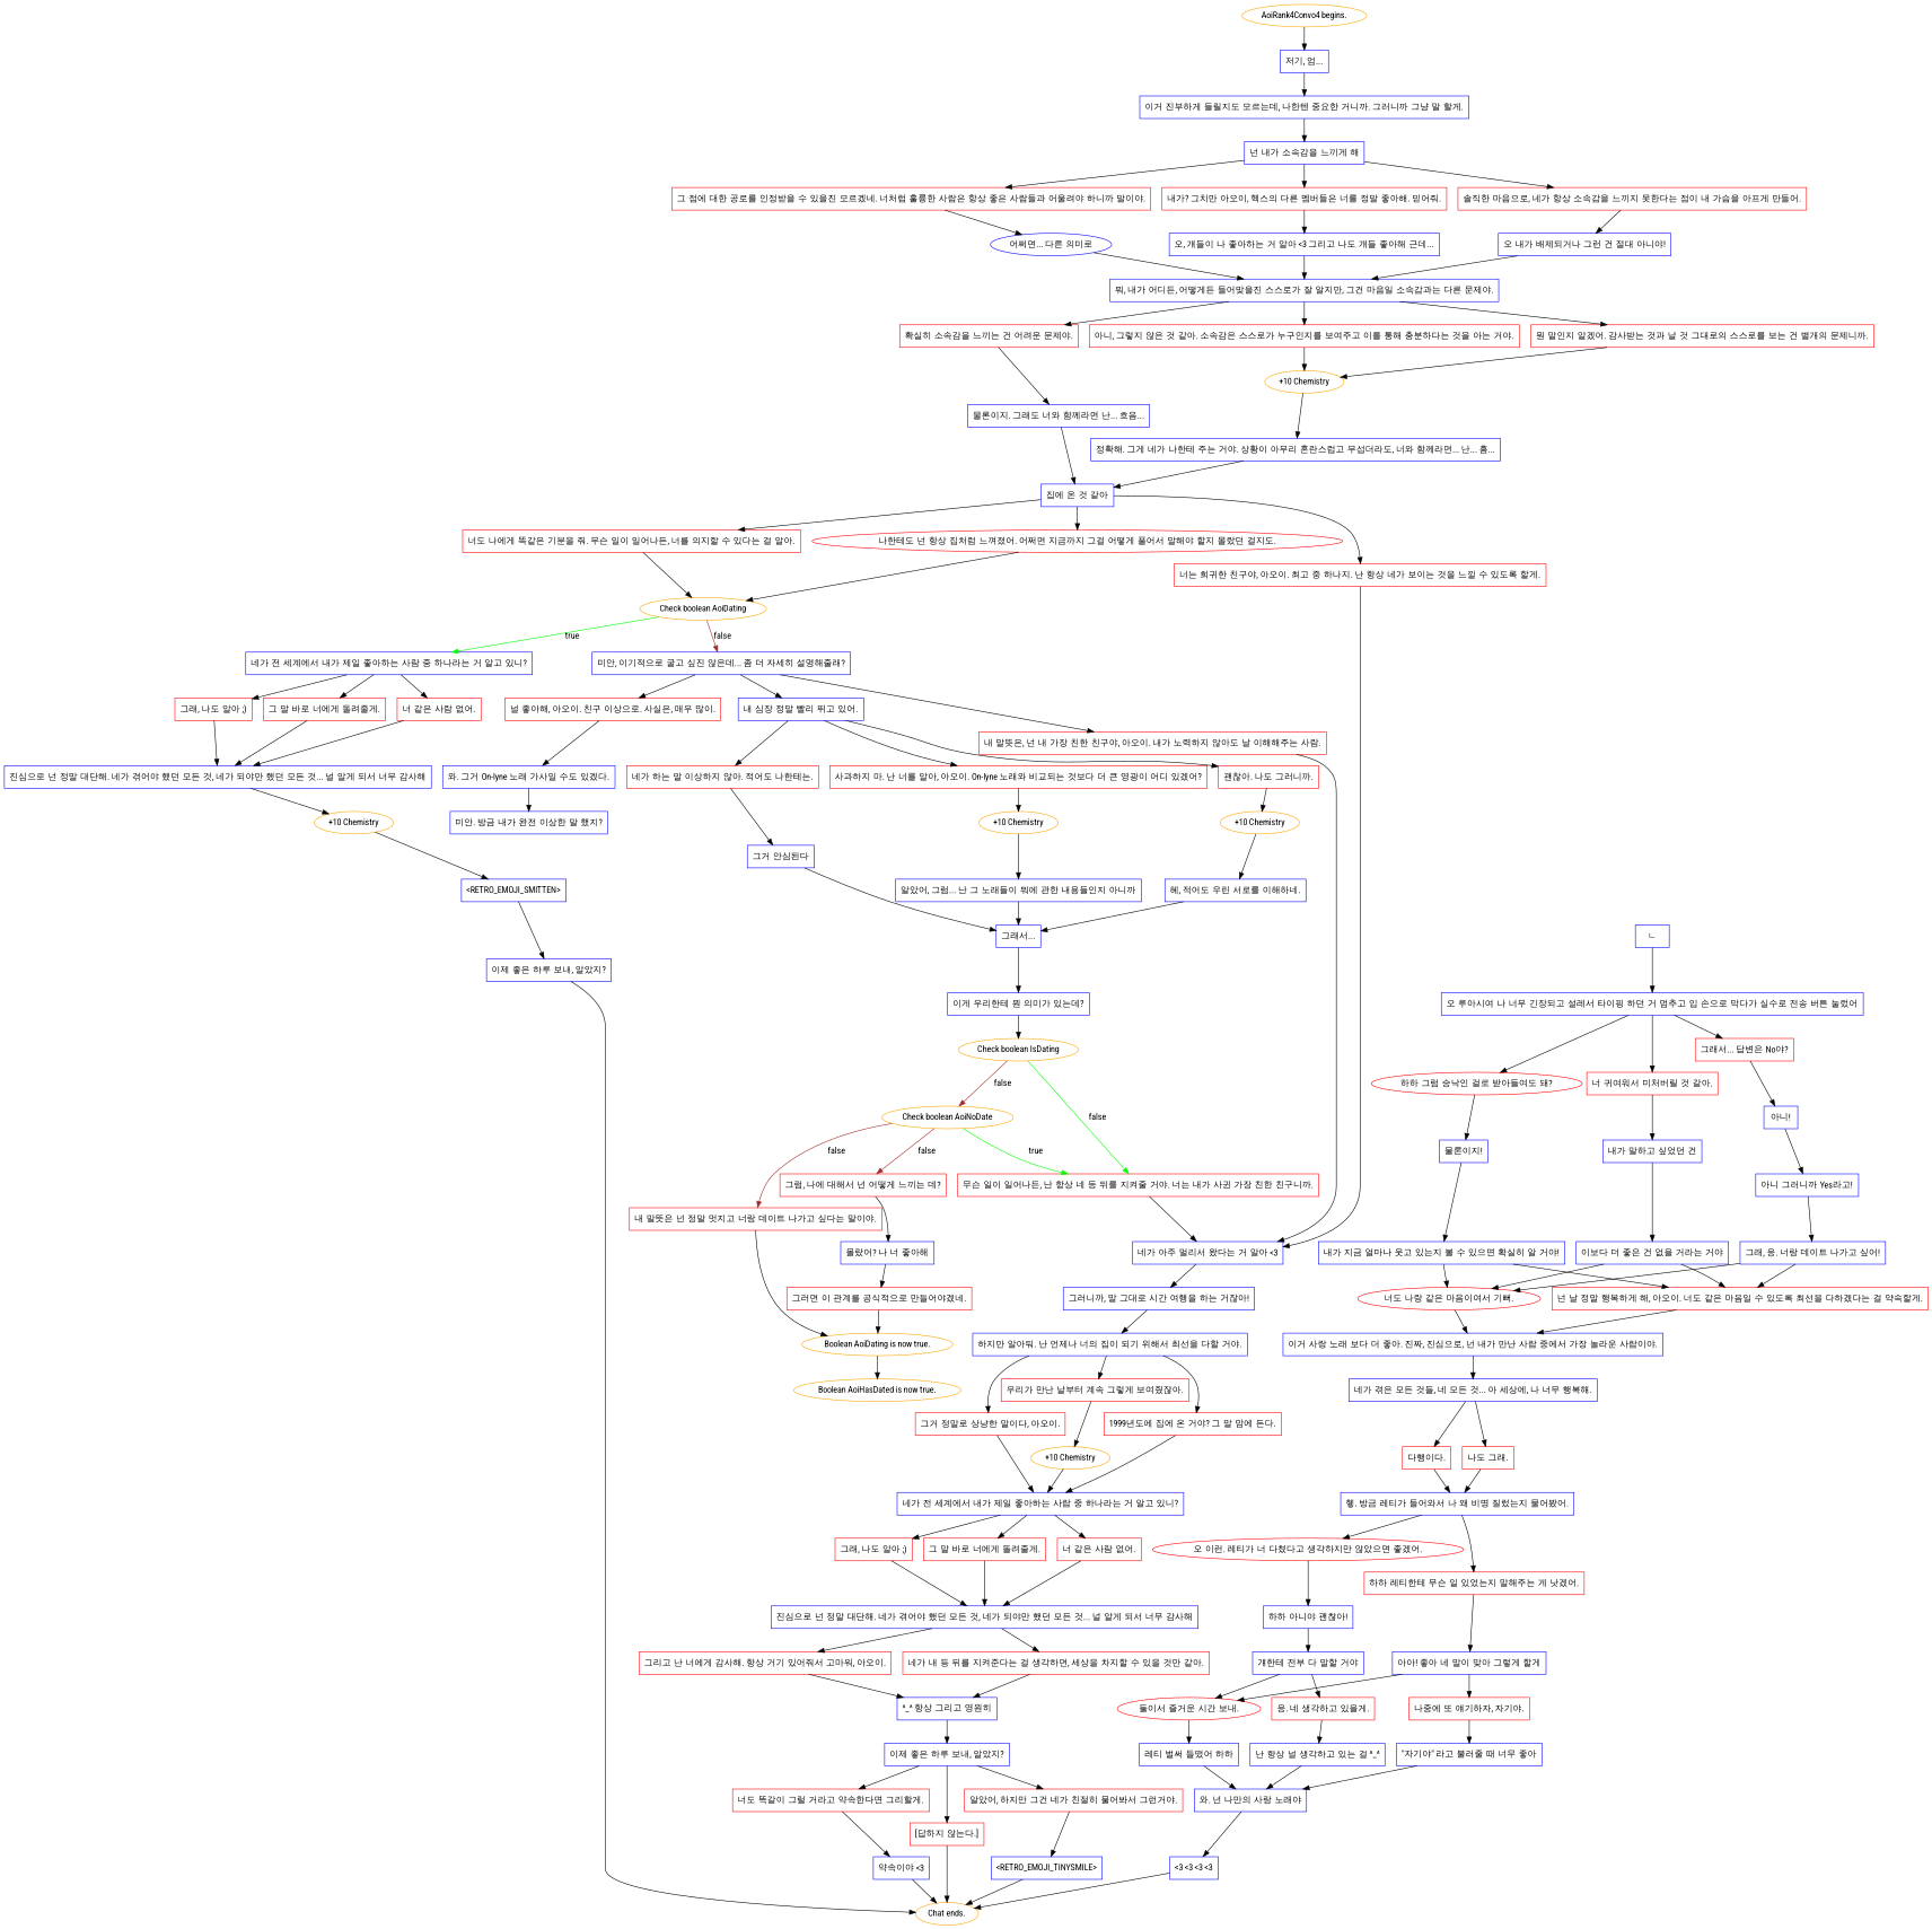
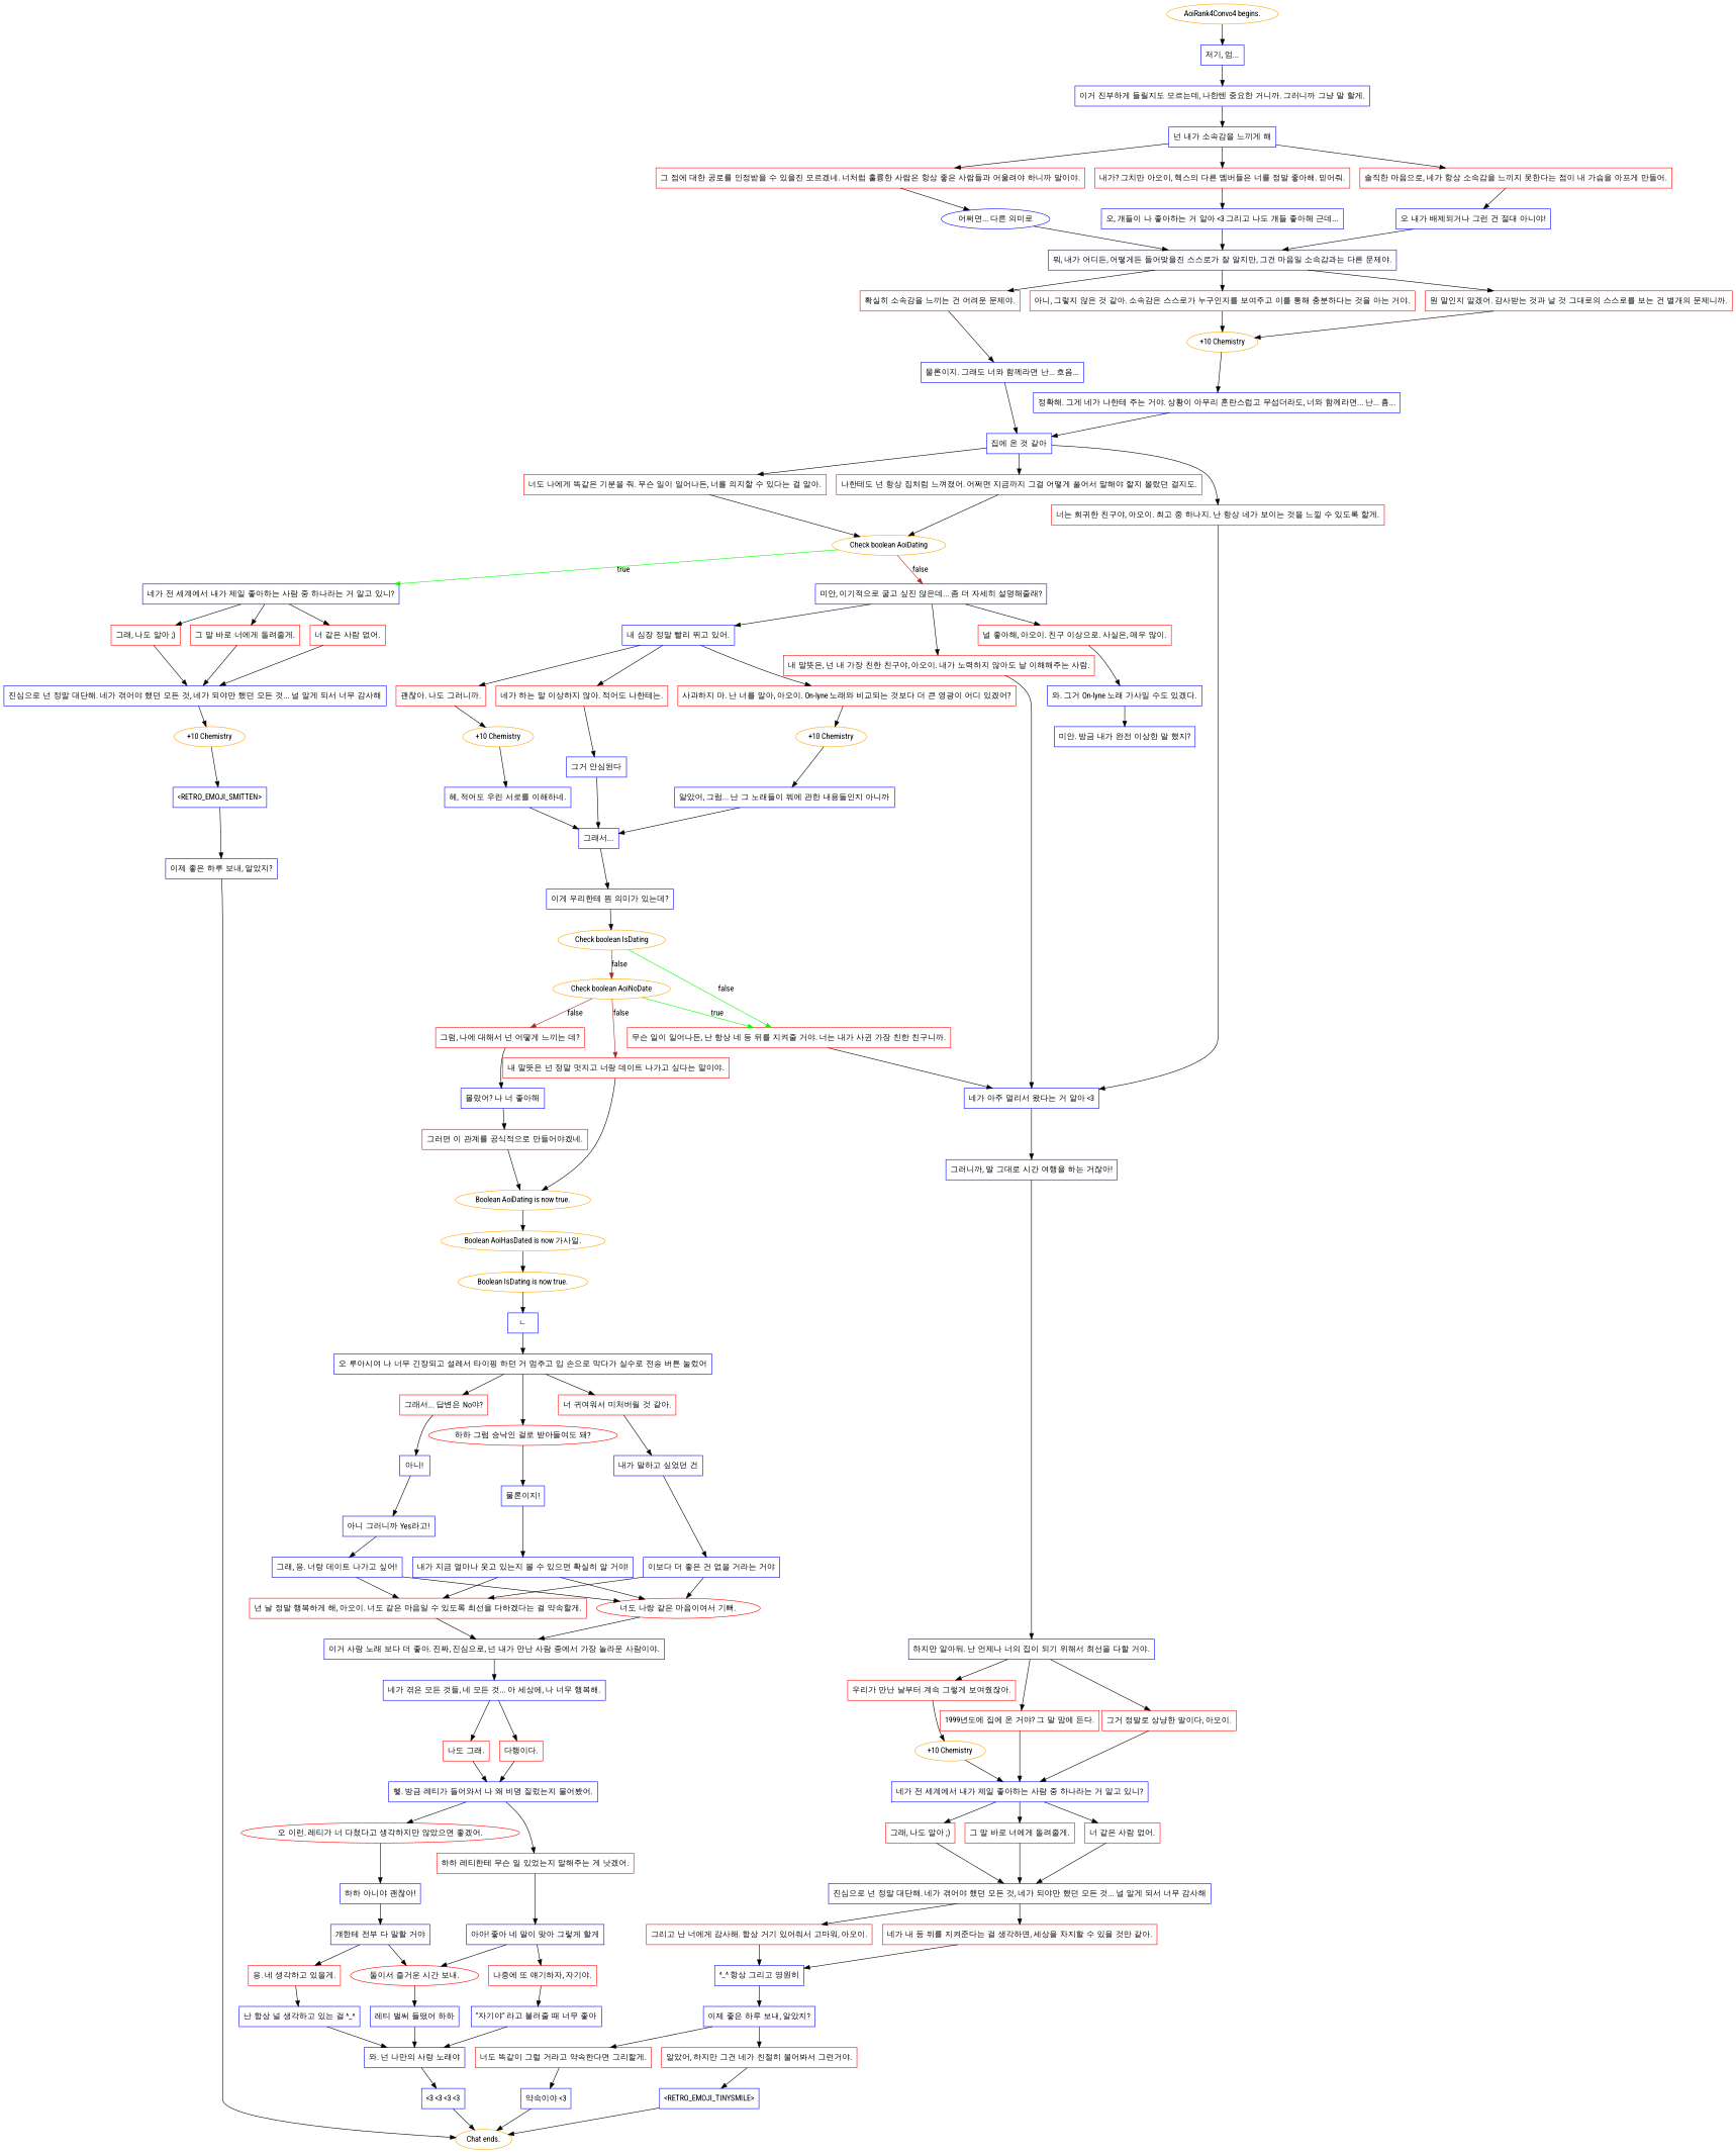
  digraph {
    fontname="Roboto Condensed"
    node [color=blue fontname="Roboto Condensed" shape=box]
    edge [fontname="Roboto Condensed"]
    "AoiRank4Convo4 begins." [color=orange shape=""]
    n2 [label="저기, 엄..."]
    n3 [label="이거 진부하게 들릴지도 모르는데, 나한텐 중요한 거니까. 그러니까 그냥 말 할게."]
    n4 [label="넌 내가 소속감을 느끼게 해"]
    n5 [color=red label="그 점에 대한 공로를 인정받을 수 있을진 모르겠네. 너처럼 훌륭한 사람은 항상 좋은 사람들과 어울려야 하니까 말이야."]
    n6 [color=red label="내가? 그치만 아오이, 헥스의 다른 멤버들은 너를 정말 좋아해. 믿어줘."]
    n7 [color=red label="솔직한 마음으로, 네가 항상 소속감을 느끼지 못한다는 점이 내 가슴을 아프게 만들어."]
    n8 [label="어쩌면... 다른 의미로" shape=ellipse]
    n9 [label="오, 걔들이 나 좋아하는 거 알아 <3 그리고 나도 걔들 좋아해 근데..."]
    n10 [label="오 내가 배제되거나 그런 건 절대 아니야!"]
    n11 [label="뭐, 내가 어디든, 어떻게든 들어맞을진 스스로가 잘 알지만, 그건 마음일 소속감과는 다른 문제야."]
    n12 [color=red label="뭔 말인지 알겠어. 감사받는 것과 날 것 그대로의 스스로를 보는 건 별개의 문제니까."]
    n13 [color=red label="아니, 그렇지 않은 것 같아. 소속감은 스스로가 누구인지를 보여주고 이를 통해 충분하다는 것을 아는 거야."]
    n14 [color=red label="확실히 소속감을 느끼는 건 어려운 문제야."]
    n15 [color=orange label="+10 Chemistry" shape=""]
    n16 [label="물론이지. 그래도 너와 함께라면 난... 흐음..."]
    n17 [label="정확해. 그게 네가 나한테 주는 거야. 상황이 아무리 혼란스럽고 무섭더라도, 너와 함께라면... 난... 흠..."]
    n18 [label="집에 온 것 같아"]
-   n19 [color=red label="나한테도 넌 항상 집처럼 느껴졌어. 어쩌면 지금까지 그걸 어떻게 풀어서 말해야 할지 몰랐던 걸지도." shape=ellipse]
+   n19 [color=red label="나한테도 넌 항상 집처럼 느껴졌어. 어쩌면 지금까지 그걸 어떻게 풀어서 말해야 할지 몰랐던 걸지도."]
    n20 [color=red label="너도 나에게 똑같은 기분을 줘. 무슨 일이 일어나든, 너를 의지할 수 있다는 걸 알아."]
    n21 [color=red label="너는 희귀한 친구야, 아오이. 최고 중 하나지. 난 항상 네가 보이는 것을 느낄 수 있도록 할게."]
    n22 [color=orange label="Check boolean AoiDating" shape=""]
    n23 [label="네가 아주 멀리서 왔다는 거 알아 <3"]
    n24 [label="네가 전 세계에서 내가 제일 좋아하는 사람 중 하나라는 거 알고 있니?"]
    n25 [label="미안, 이기적으로 굴고 싶진 않은데... 좀 더 자세히 설명해줄래?"]
    n26 [label="그러니까, 말 그대로 시간 여행을 하는 거잖아!"]
    n27 [color=red label="그 말 바로 너에게 돌려줄게."]
    n28 [color=red label="너 같은 사람 없어."]
    n29 [color=red label="그래, 나도 알아 ;)"]
    n30 [color=red label="널 좋아해, 아오이. 친구 이상으로. 사실은, 매우 많이."]
    n31 [color=red label="내 말뜻은, 넌 내 가장 친한 친구야, 아오이. 내가 노력하지 않아도 날 이해해주는 사람."]
    n32 [label="내 심장 정말 빨리 뛰고 있어."]
    n33 [label="하지만 알아둬. 난 언제나 너의 집이 되기 위해서 최선을 다할 거야."]
    n34 [label="진심으로 넌 정말 대단해. 네가 겪어야 했던 모든 것, 네가 되야만 했던 모든 것... 널 알게 되서 너무 감사해"]
    n35 [label="와. 그거 On-lyne 노래 가사일 수도 있겠다."]
    n36 [color=red label="우리가 만난 날부터 계속 그렇게 보여줬잖아."]
    n37 [color=red label="1999년도에 집에 온 거야? 그 말 맘에 든다."]
    n38 [color=red label="그거 정말로 상냥한 말이다, 아오이."]
    n39 [color=orange label="+10 Chemistry" shape=""]
    n40 [label="미안. 방금 내가 완전 이상한 말 했지?"]
    n41 [color=orange label="+10 Chemistry" shape=""]
    n42 [label="네가 전 세계에서 내가 제일 좋아하는 사람 중 하나라는 거 알고 있니?"]
    n43 [label="<RETRO_EMOJI_SMITTEN>"]
    n44 [color=red label="그 말 바로 너에게 돌려줄게."]
    n45 [color=red label="너 같은 사람 없어."]
    n46 [color=red label="그래, 나도 알아 ;)"]
    n47 [label="이제 좋은 하루 보내, 알았지?"]
    n48 [color=red label="사과하지 마. 난 너를 알아, 아오이. On-lyne 노래와 비교되는 것보다 더 큰 영광이 어디 있겠어?"]
    n49 [color=red label="괜찮아. 나도 그러니까."]
    n50 [color=red label="네가 하는 말 이상하지 않아. 적어도 나한테는."]
    n51 [label="진심으로 넌 정말 대단해. 네가 겪어야 했던 모든 것, 네가 되야만 했던 모든 것... 널 알게 되서 너무 감사해"]
    "Chat ends." [color=orange shape=""]
    n53 [color=orange label="+10 Chemistry" shape=""]
    n54 [color=orange label="+10 Chemistry" shape=""]
    n55 [label="그거 안심된다"]
    n56 [color=red label="네가 내 등 뒤를 지켜준다는 걸 생각하면, 세상을 차지할 수 있을 것만 같아."]
    n57 [color=red label="그리고 난 너에게 감사해. 항상 거기 있어줘서 고마워, 아오이."]
    n58 [label="알았어, 그럼... 난 그 노래들이 뭐에 관한 내용들인지 아니까"]
    n59 [label="헤, 적어도 우린 서로를 이해하네."]
    n60 [label="그래서..."]
    n61 [label="^_^ 항상 그리고 영원히"]
    n62 [label="이게 우리한테 뭔 의미가 있는데?"]
    n63 [label="이제 좋은 하루 보내, 알았지?"]
    n64 [color=orange label="Check boolean IsDating" shape=""]
    n65 [color=red label="알았어, 하지만 그건 네가 친절히 물어봐서 그런거야."]
    n66 [color=red label="너도 똑같이 그럴 거라고 약속한다면 그리할게."]
-   n67 [color=red label="[답하지 않는다.]"]
    n68 [color=red label="무슨 일이 일어나든, 난 항상 네 등 뒤를 지켜줄 거야. 너는 내가 사귄 가장 친한 친구니까."]
    n69 [color=orange label="Check boolean AoiNoDate" shape=""]
    n70 [label="<RETRO_EMOJI_TINYSMILE>"]
    n71 [label="약속이야 <3"]
    n72 [color=red label="내 말뜻은 넌 정말 멋지고 너랑 데이트 나가고 싶다는 말이야."]
    n73 [color=red label="그럼, 나에 대해서 넌 어떻게 느끼는 데?"]
    n74 [color=orange label="Boolean AoiDating is now true." shape=""]
    n75 [label="몰랐어? 나 너 좋아해"]
-   n76 [color=orange label="Boolean AoiHasDated is now true." shape=""]
+   n76 [color=orange label="Boolean AoiHasDated is now 가사일." shape=""]
    n77 [color=red label="그러면 이 관계를 공식적으로 만들어야겠네."]
+   n78 [color=orange label="Boolean IsDating is now true." shape=""]
    n79 [label="ㄴ"]
    n80 [label="오 루아시여 나 너무 긴장되고 설레서 타이핑 하던 거 멈추고 입 손으로 막다가 실수로 전송 버튼 눌렀어"]
    n81 [color=red label="하하 그럼 승낙인 걸로 받아들여도 돼?" shape=ellipse]
    n82 [color=red label="너 귀여워서 미처버릴 것 같아."]
    n83 [color=red label="그래서... 답변은 No야?"]
    n84 [label="물론이지!"]
    n85 [label="내가 말하고 싶었던 건"]
    n86 [label="아니!"]
    n87 [label="내가 지금 얼마나 웃고 있는지 볼 수 있으면 확실히 알 거야!"]
    n88 [label="이보다 더 좋은 건 없을 거라는 거야"]
    n89 [label="아니 그러니까 Yes라고!"]
    n90 [color=red label="너도 나랑 같은 마음이여서 기뻐." shape=ellipse]
    n91 [color=red label="넌 날 정말 행복하게 해, 아오이. 너도 같은 마음일 수 있도록 최선을 다하겠다는 걸 약속할게."]
    n92 [label="그래, 응. 너랑 데이트 나가고 싶어!"]
    n93 [label="이거 사랑 노래 보다 더 좋아. 진짜, 진심으로, 넌 내가 만난 사람 중에서 가장 놀라운 사람이야."]
    n94 [label="네가 겪은 모든 것들, 네 모든 것... 아 세상에, 나 너무 행복해."]
    n95 [color=red label="다행이다."]
    n96 [color=red label="나도 그래."]
    n97 [label="헿. 방금 레티가 들어와서 나 왜 비명 질렀는지 물어봤어."]
    n98 [color=red label="오 이런. 레티가 너 다쳤다고 생각하지만 않았으면 좋겠어." shape=ellipse]
    n99 [color=red label="하하 레티한테 무슨 일 있었는지 말해주는 게 낫겠어."]
    n100 [label="하하 아니야 괜찮아!"]
    n101 [label="아아! 좋아 네 말이 맞아 그렇게 할게"]
    n102 [label="걔한테 전부 다 말할 거야"]
    n103 [color=red label="둘이서 즐거운 시간 보내." shape=ellipse]
    n104 [color=red label="나중에 또 얘기하자, 자기야."]
    n105 [color=red label="응. 네 생각하고 있을게."]
    n106 [label="레티 벌써 들떴어 하하"]
    n107 [label="\"자기야\" 라고 불러줄 때 너무 좋아"]
    n108 [label="난 항상 널 생각하고 있는 걸 ^_^"]
    n109 [label="와. 넌 나만의 사랑 노래야"]
    n110 [label="<3 <3 <3 <3"]
    "AoiRank4Convo4 begins." -> n2
    n2 -> n3
    n3 -> n4
    n4 -> n5
    n4 -> n6
    n4 -> n7
    n5 -> n8
    n6 -> n9
    n7 -> n10
    n8 -> n11
    n9 -> n11
    n10 -> n11
    n11 -> n12
    n11 -> n13
    n11 -> n14
    n12 -> n15
    n13 -> n15
    n14 -> n16
    n15 -> n17
    n16 -> n18
    n17 -> n18
    n18 -> n19
    n18 -> n20
    n18 -> n21
    n19 -> n22
    n20 -> n22
    n21 -> n23
    n22 -> n24 [color=green label=true]
    n22 -> n25 [color=brown label=false]
    n23 -> n26
    n24 -> n27
    n24 -> n28
    n24 -> n29
    n25 -> n30
    n25 -> n31
    n25 -> n32
    n26 -> n33
    n27 -> n34
    n28 -> n34
    n29 -> n34
    n30 -> n35
    n31 -> n23
    n32 -> n48
    n32 -> n49
    n32 -> n50
    n33 -> n36
    n33 -> n37
    n33 -> n38
    n34 -> n39
    n35 -> n40
    n36 -> n41
    n37 -> n42
    n38 -> n42
    n39 -> n43
    n41 -> n42
    n42 -> n44
    n42 -> n45
    n42 -> n46
    n43 -> n47
    n44 -> n51
    n45 -> n51
    n46 -> n51
    n47 -> "Chat ends."
    n48 -> n53
    n49 -> n54
    n50 -> n55
    n51 -> n56
    n51 -> n57
    n53 -> n58
    n54 -> n59
    n55 -> n60
    n56 -> n61
    n57 -> n61
    n58 -> n60
    n59 -> n60
    n60 -> n62
    n61 -> n63
    n62 -> n64
    n63 -> n65
    n63 -> n66
-   n63 -> n67
    n64 -> n68 [color=green label=false]
    n64 -> n69 [color=brown label=false]
    n65 -> n70
    n66 -> n71
-   n67 -> "Chat ends."
    n68 -> n23
    n69 -> n68 [color=green label=true]
    n69 -> n72 [color=brown label=false]
    n69 -> n73 [color=brown label=false]
    n70 -> "Chat ends."
    n71 -> "Chat ends."
    n72 -> n74
    n73 -> n75
    n74 -> n76
    n75 -> n77
+   n76 -> n78
    n77 -> n74
+   n78 -> n79
    n79 -> n80
    n80 -> n81
    n80 -> n82
    n80 -> n83
    n81 -> n84
    n82 -> n85
    n83 -> n86
    n84 -> n87
    n85 -> n88
    n86 -> n89
    n87 -> n90
    n87 -> n91
    n88 -> n90
    n88 -> n91
    n89 -> n92
    n90 -> n93
    n91 -> n93
    n92 -> n90
    n92 -> n91
    n93 -> n94
    n94 -> n95
    n94 -> n96
    n95 -> n97
    n96 -> n97
    n97 -> n98
    n97 -> n99
    n98 -> n100
    n99 -> n101
    n100 -> n102
    n101 -> n103
    n101 -> n104
    n102 -> n103
    n102 -> n105
    n103 -> n106
    n104 -> n107
    n105 -> n108
    n106 -> n109
    n107 -> n109
    n108 -> n109
    n109 -> n110
    n110 -> "Chat ends."
  }
